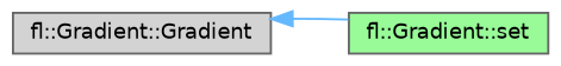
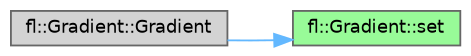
  digraph {
    rankdir=RL
    node [fontname=Helvetica fontsize=10 shape=box style=filled]
    n1 [color=gray40 fillcolor=palegreen fontcolor=black height=0.2 label="fl::Gradient::set" width=0.4]
    n2 [color=grey40 fillcolor=lightgrey height=0.2 label="fl::Gradient::Gradient" width=0.4]
-   n2 -> n1 [color=steelblue1 dir=back fontname=Helvetica fontsize=10 labelfontname=Helvetica labelfontsize=10 style=solid]
+   n1 -> n2 [color=steelblue1 dir=back fontname=Helvetica fontsize=10 labelfontname=Helvetica labelfontsize=10 style=solid]
  }
